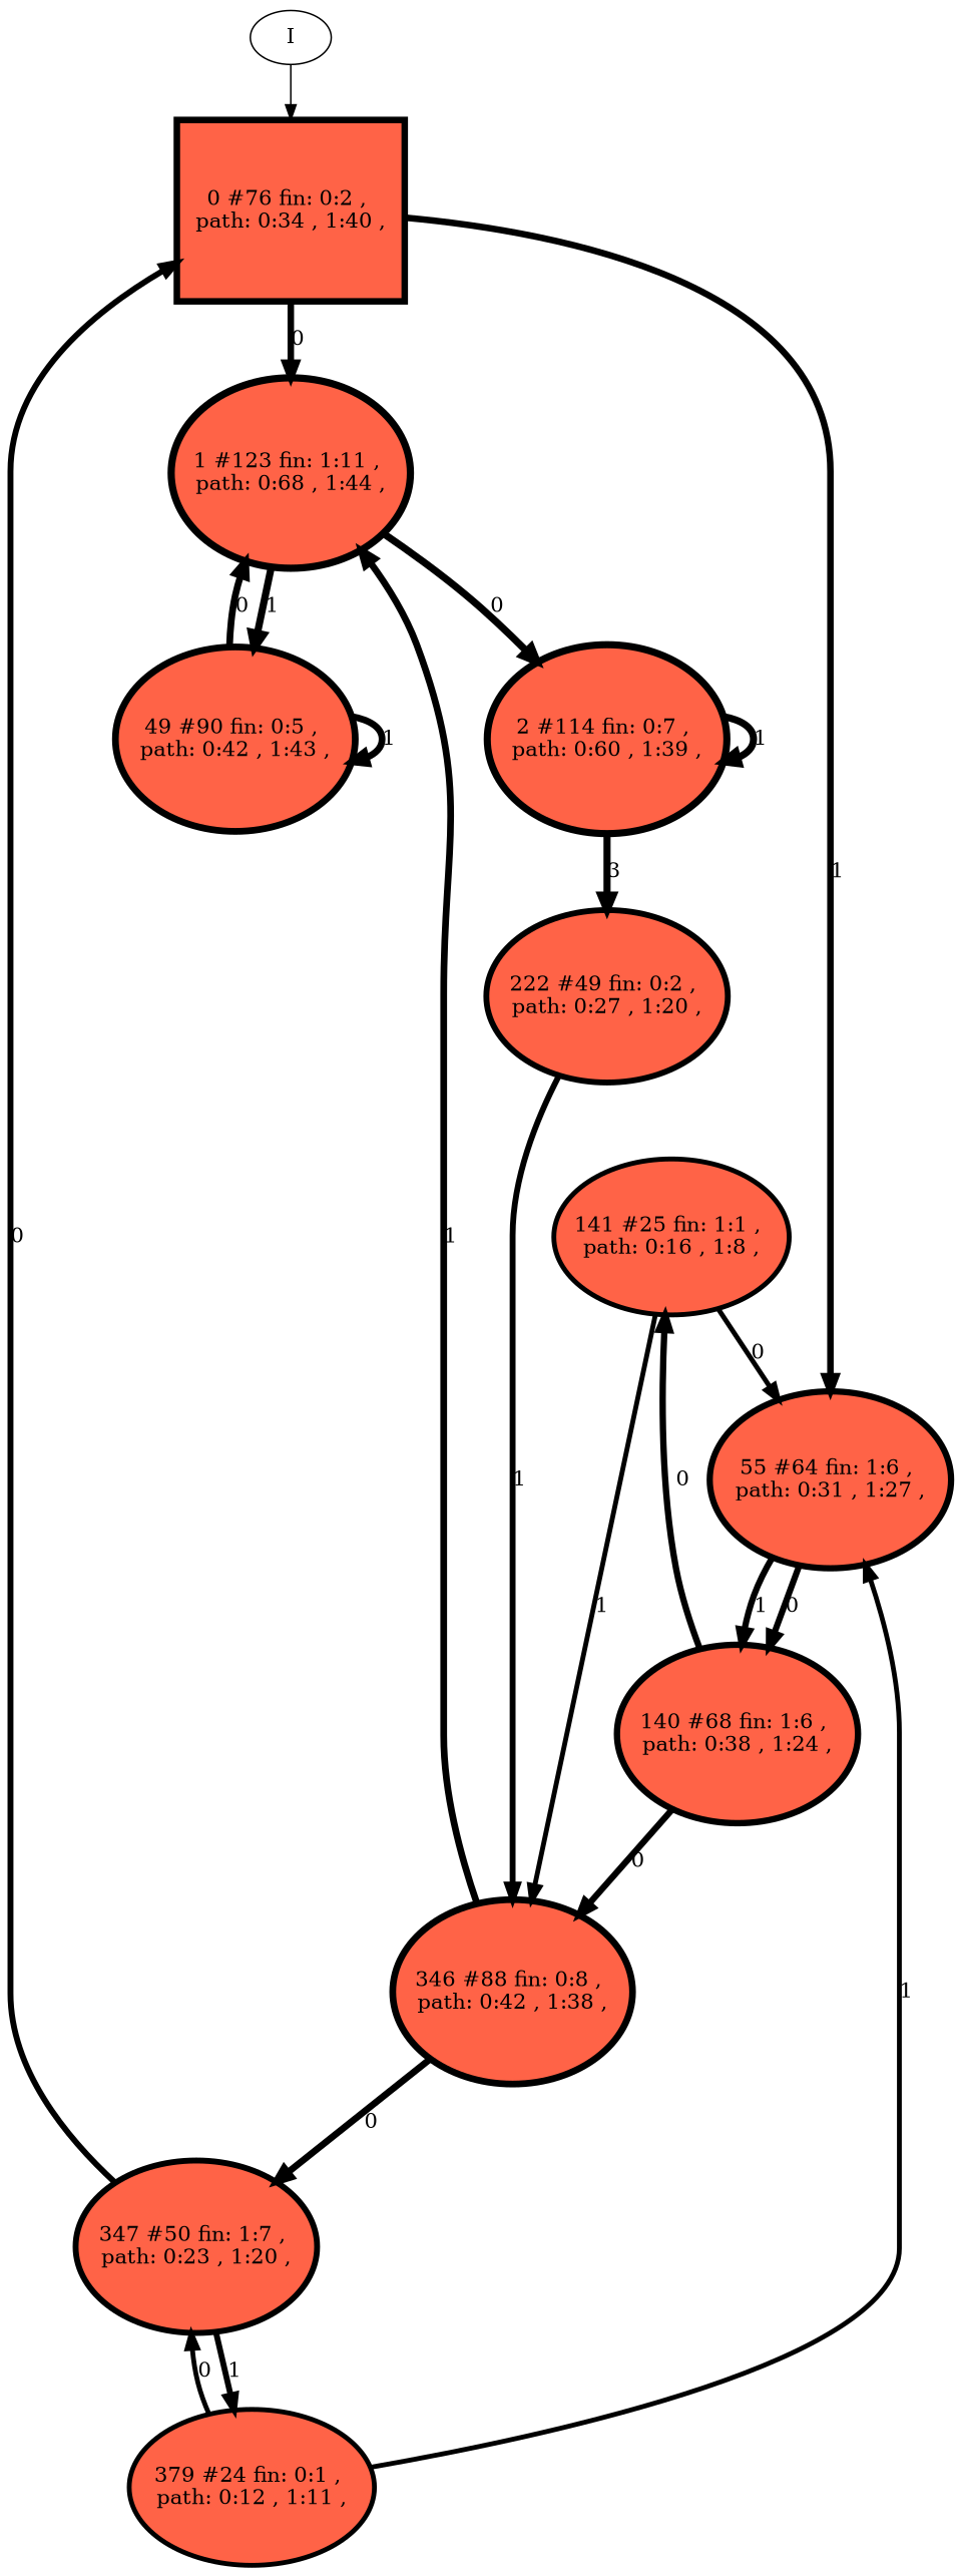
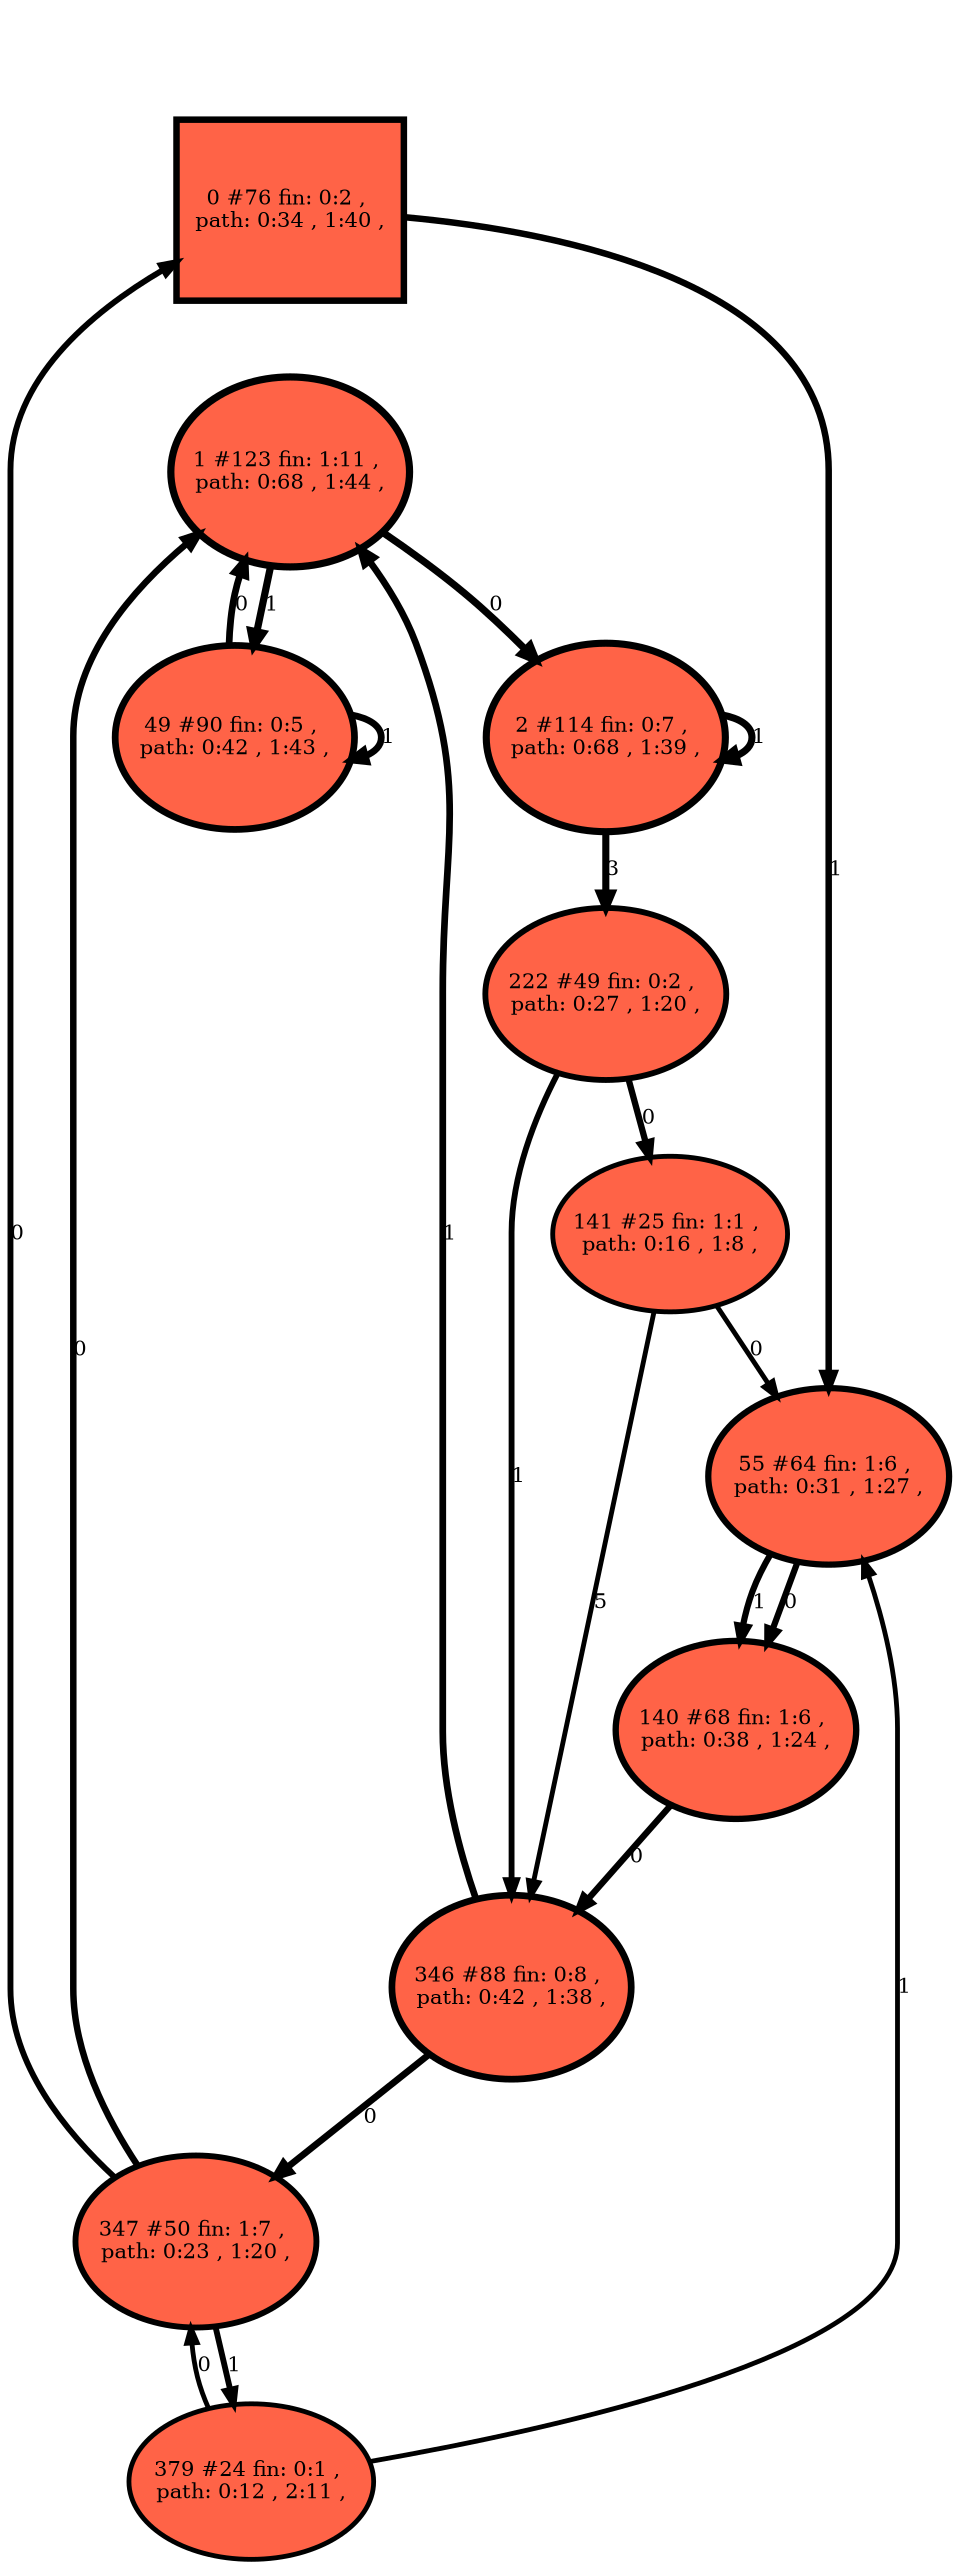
  digraph {
    node [fillcolor=tomato style=filled]
    edge [penwidth=4.34381]
    n1 [height=1.67594 label="0 #76 fin: 0:2 , \n path: 0:34 , 1:40 , " penwidth=4.34381 shape=box width=1.67594]
    n2 [height=1.76135 label="1 #123 fin: 1:11 , \n path: 0:68 , 1:44 , " penwidth=4.82028 width=1.76135]
    n3 [height=1.64372 label="55 #64 fin: 1:6 , \n path: 0:31 , 1:27 , " penwidth=4.17439 width=1.64372]
-   n4 [height=1.74832 label="2 #114 fin: 0:7 , \n path: 0:60 , 1:39 , " penwidth=4.74493 width=1.74832]
+   n4 [height=1.74832 label="2 #114 fin: 0:7 , \n path: 0:68 , 1:39 , " penwidth=4.74493 width=1.74832]
    n5 [height=1.70672 label="49 #90 fin: 0:5 , \n path: 0:42 , 1:43 , " penwidth=4.51086 width=1.70672]
    n6 [height=1.6552 label="140 #68 fin: 1:6 , \n path: 0:38 , 1:24 , " penwidth=4.23411 width=1.6552]
-   I [fillcolor="" style=""]
    n8 [height=1.59169 label="222 #49 fin: 0:2 , \n path: 0:27 , 1:20 , " penwidth=3.91202 width=1.59169]
    n9 [height=1.44882 label="141 #25 fin: 1:1 , \n path: 0:16 , 1:8 , " penwidth=3.2581 width=1.44882]
    n10 [height=1.70268 label="346 #88 fin: 0:8 , \n path: 0:42 , 1:38 , " penwidth=4.48864 width=1.70268]
    n11 [height=1.59571 label="347 #50 fin: 1:7 , \n path: 0:23 , 1:20 , " penwidth=3.93183 width=1.59571]
-   n12 [height=1.43957 label="379 #24 fin: 0:1 , \n path: 0:12 , 1:11 , " penwidth=3.21888 width=1.43957]
-   n1 -> n2 [label="0 "]
+   n12 [height=1.43957 label="379 #24 fin: 0:1 , \n path: 0:12 , 2:11 , " penwidth=3.21888 width=1.43957]
+   n11 -> n2 [label="0 "]
    n1 -> n3 [label="1 "]
    n2 -> n4 [label="0 " penwidth=4.82028]
    n2 -> n5 [label="1 " penwidth=4.82028]
    n3 -> n6 [label="0 " penwidth=4.17439]
    n3 -> n6 [label="1 " penwidth=4.17439]
    n4 -> n4 [label="1 " penwidth=4.74493]
    n4 -> n8 [label="3 " penwidth=4.74493]
    n5 -> n2 [label="0 " penwidth=4.51086]
    n5 -> n5 [label="1 " penwidth=4.51086]
-   n6 -> n9 [label="0 " penwidth=4.23411]
+   n8 -> n9 [label="0 " penwidth=4.23411]
    n6 -> n10 [label="0 " penwidth=4.23411]
-   I -> n1 [penwidth=""]
    n8 -> n10 [label="1 " penwidth=3.91202]
    n9 -> n3 [label="0 " penwidth=3.2581]
-   n9 -> n10 [label="1 " penwidth=3.2581]
+   n9 -> n10 [label="5 " penwidth=3.2581]
    n10 -> n2 [label="1 " penwidth=4.48864]
    n10 -> n11 [label="0 " penwidth=4.48864]
    n11 -> n1 [label="0 " penwidth=3.93183]
    n11 -> n12 [label="1 " penwidth=3.93183]
    n12 -> n3 [label="1 " penwidth=3.21888]
    n12 -> n11 [label="0 " penwidth=3.21888]
  }
